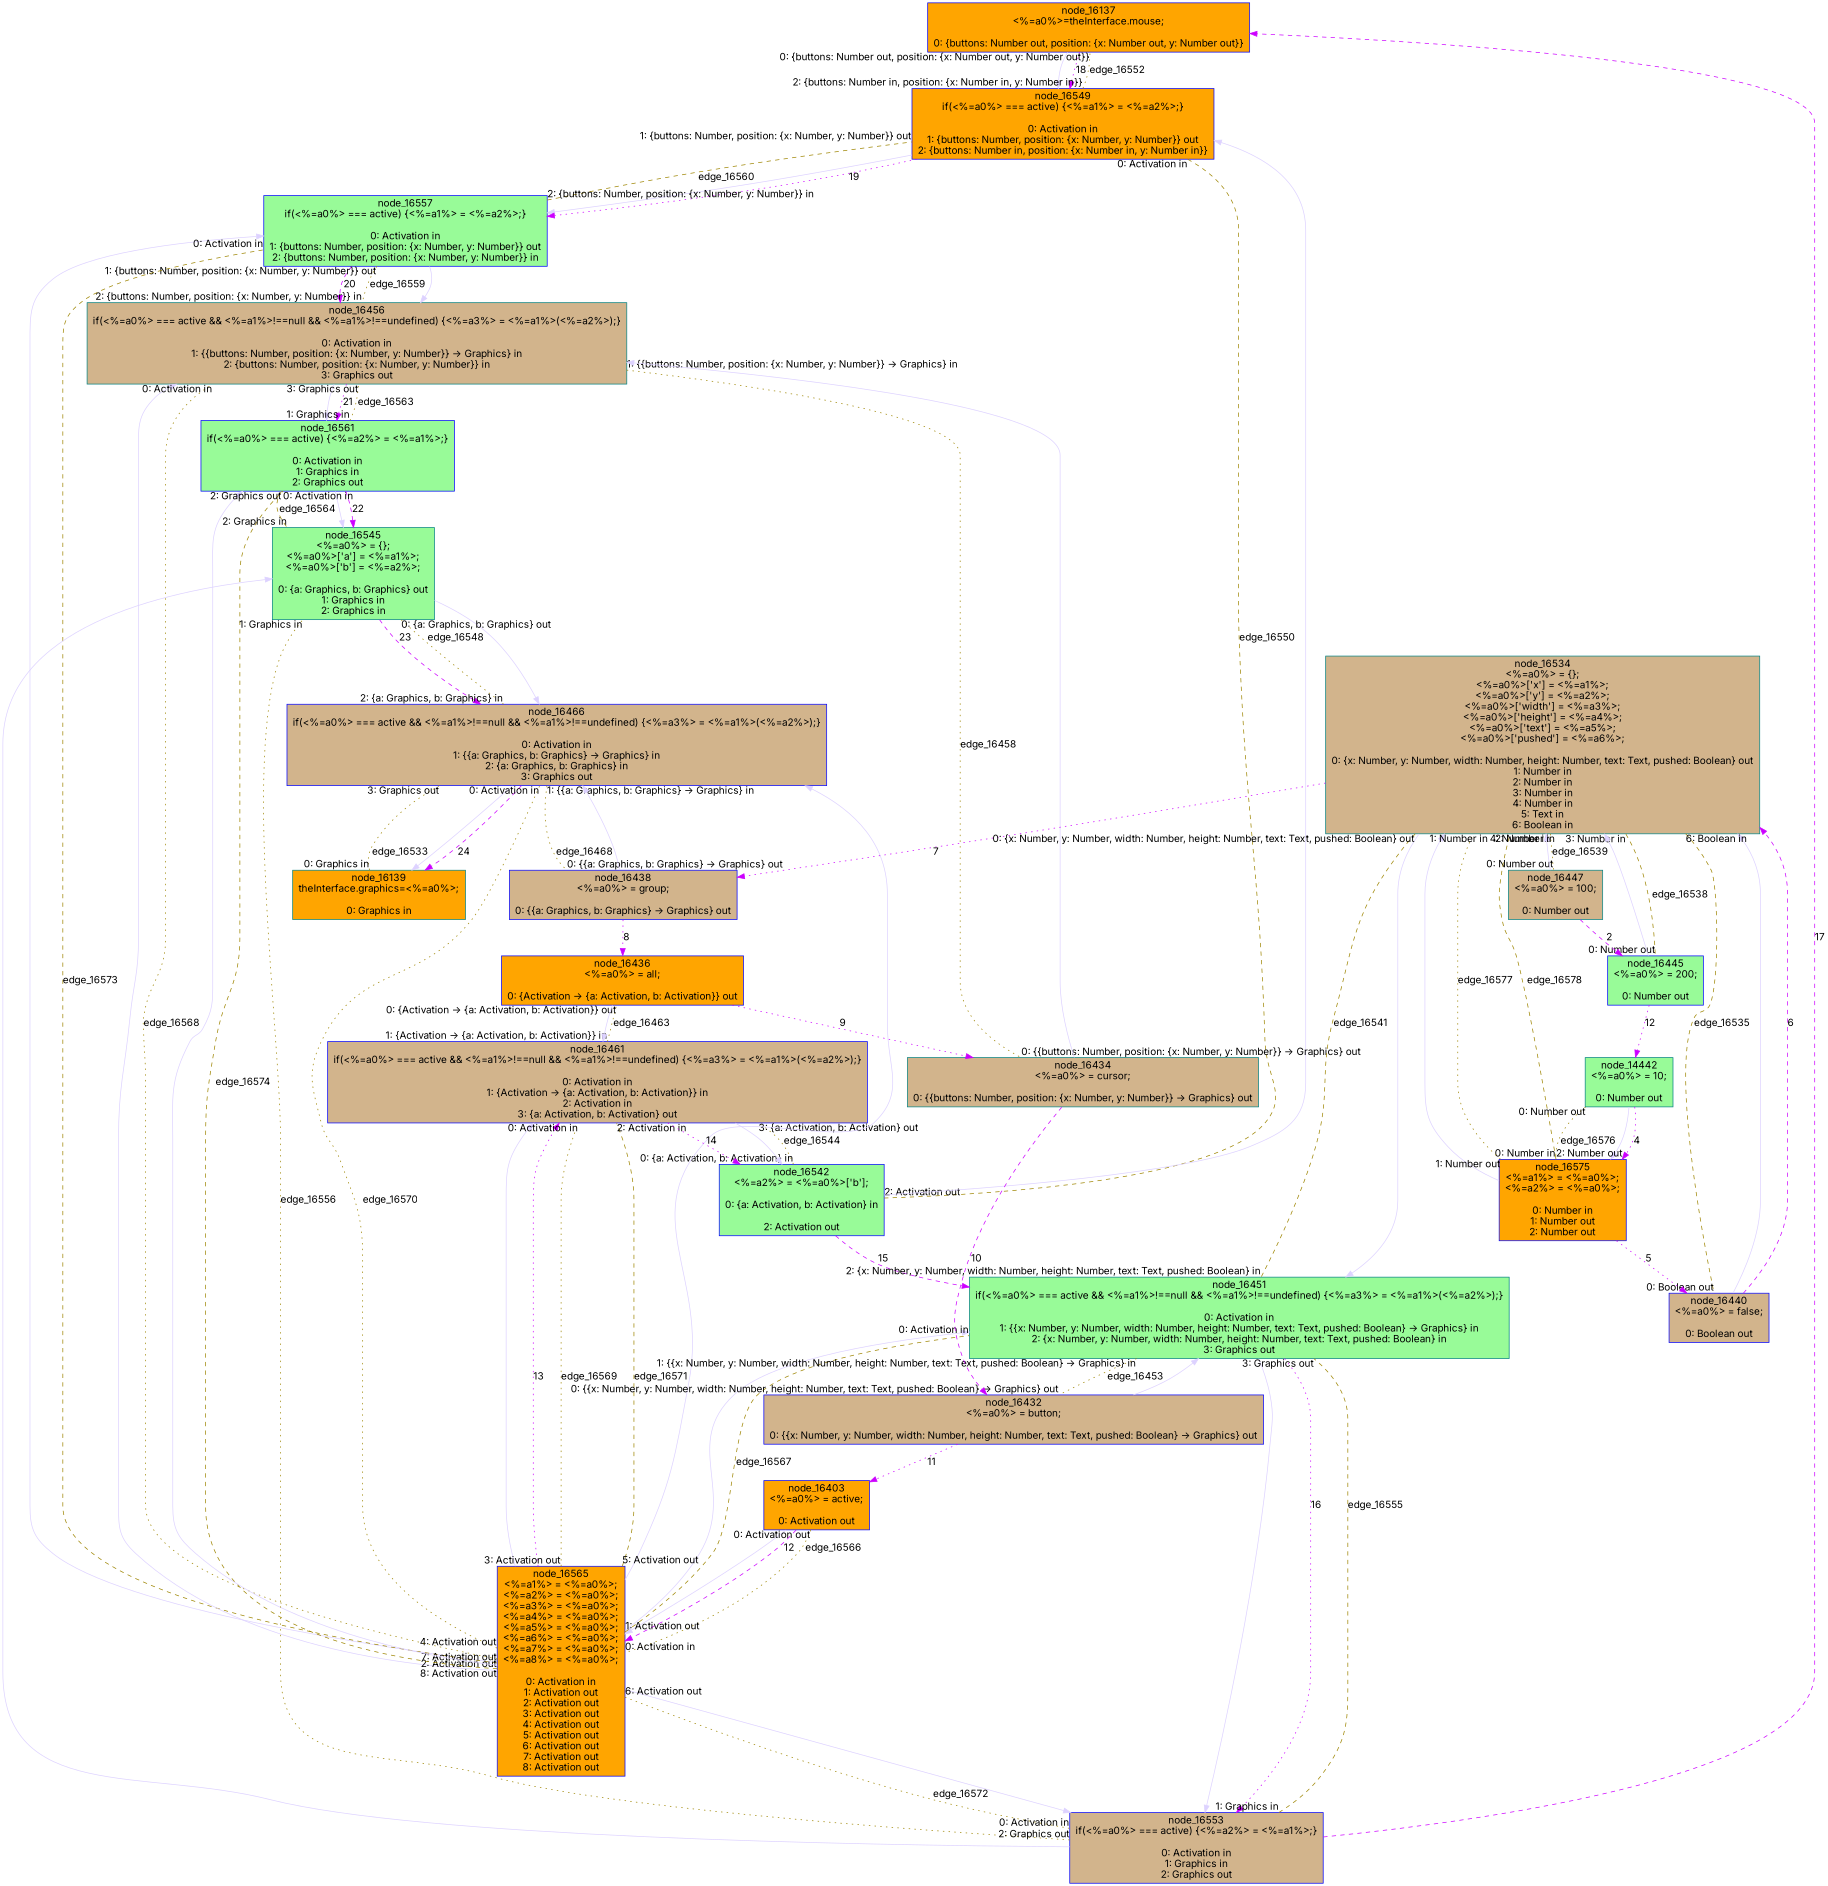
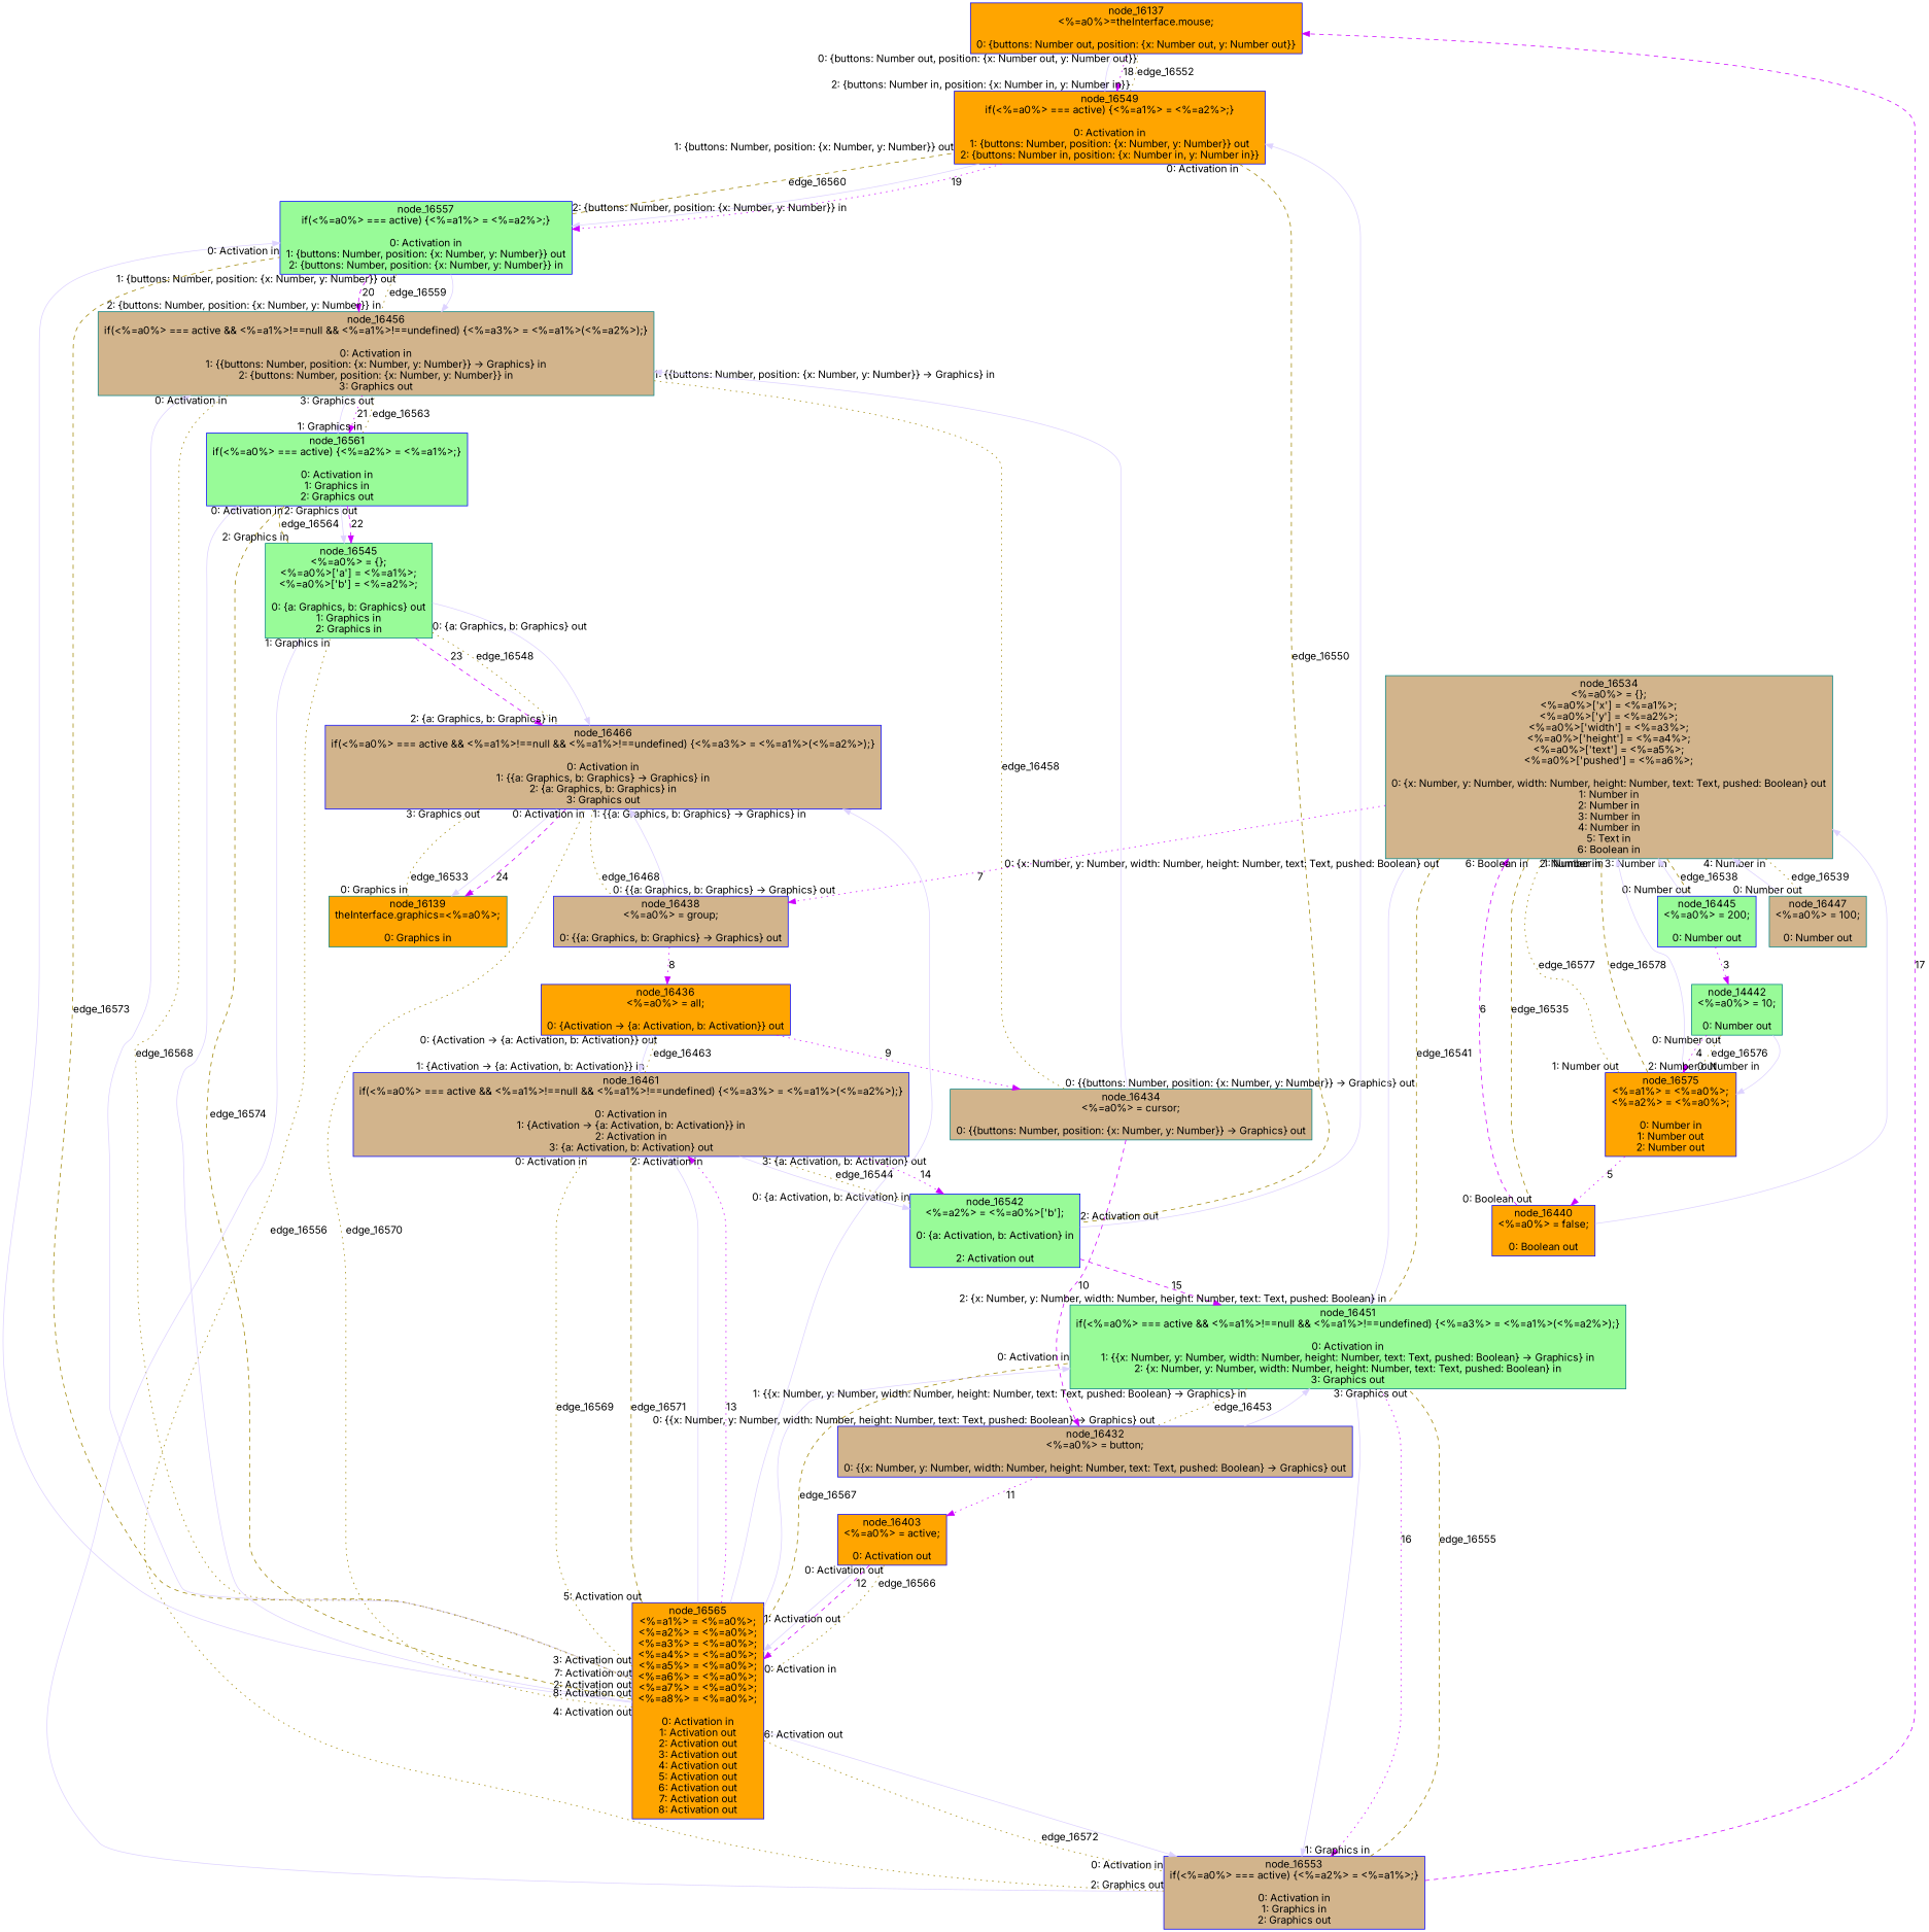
  digraph {
    fontname=Inter
    node [color=blue fillcolor=tan fontname=Inter shape=box style=filled]
    edge [arrowHead=normal arrowsize=1 color="#9d8400" dir=forward fontname=Inter style=dotted]
    n1 [fillcolor=orange label="node_16137\n<%=a0%>=theInterface.mouse;\n\n0: {buttons: Number out, position: {x: Number out, y: Number out}}"]
    n2 [fillcolor=orange label="node_16549\nif(<%=a0%> === active) {<%=a1%> = <%=a2%>;}\n\n0: Activation in\n1: {buttons: Number, position: {x: Number, y: Number}} out\n2: {buttons: Number in, position: {x: Number in, y: Number in}}"]
    n3 [fillcolor=palegreen label="node_16542\n<%=a2%> = <%=a0%>['b'];\n\n0: {a: Activation, b: Activation} in\n\n2: Activation out"]
    n4 [fillcolor=palegreen label="node_16557\nif(<%=a0%> === active) {<%=a1%> = <%=a2%>;}\n\n0: Activation in\n1: {buttons: Number, position: {x: Number, y: Number}} out\n2: {buttons: Number, position: {x: Number, y: Number}} in"]
    n5 [color=teal fillcolor=orange label="node_16139\ntheInterface.graphics=<%=a0%>;\n\n0: Graphics in"]
    n6 [label="node_16466\nif(<%=a0%> === active && <%=a1%>!==null && <%=a1%>!==undefined) {<%=a3%> = <%=a1%>(<%=a2%>);}\n\n0: Activation in\n1: {{a: Graphics, b: Graphics} -> Graphics} in\n2: {a: Graphics, b: Graphics} in\n3: Graphics out"]
    n7 [label="node_16438\n<%=a0%> = group;\n\n0: {{a: Graphics, b: Graphics} -> Graphics} out"]
    n8 [fillcolor=orange label="node_16403\n<%=a0%> = active;\n\n0: Activation out"]
    n9 [fillcolor=orange label="node_16565\n<%=a1%> = <%=a0%>;\n<%=a2%> = <%=a0%>;\n<%=a3%> = <%=a0%>;\n<%=a4%> = <%=a0%>;\n<%=a5%> = <%=a0%>;\n<%=a6%> = <%=a0%>;\n<%=a7%> = <%=a0%>;\n<%=a8%> = <%=a0%>;\n\n0: Activation in\n1: Activation out\n2: Activation out\n3: Activation out\n4: Activation out\n5: Activation out\n6: Activation out\n7: Activation out\n8: Activation out"]
    n10 [color=teal fillcolor=palegreen label="node_16451\nif(<%=a0%> === active && <%=a1%>!==null && <%=a1%>!==undefined) {<%=a3%> = <%=a1%>(<%=a2%>);}\n\n0: Activation in\n1: {{x: Number, y: Number, width: Number, height: Number, text: Text, pushed: Boolean} -> Graphics} in\n2: {x: Number, y: Number, width: Number, height: Number, text: Text, pushed: Boolean} in\n3: Graphics out"]
    n11 [color=teal label="node_16456\nif(<%=a0%> === active && <%=a1%>!==null && <%=a1%>!==undefined) {<%=a3%> = <%=a1%>(<%=a2%>);}\n\n0: Activation in\n1: {{buttons: Number, position: {x: Number, y: Number}} -> Graphics} in\n2: {buttons: Number, position: {x: Number, y: Number}} in\n3: Graphics out"]
    n12 [label="node_16461\nif(<%=a0%> === active && <%=a1%>!==null && <%=a1%>!==undefined) {<%=a3%> = <%=a1%>(<%=a2%>);}\n\n0: Activation in\n1: {Activation -> {a: Activation, b: Activation}} in\n2: Activation in\n3: {a: Activation, b: Activation} out"]
    n13 [label="node_16553\nif(<%=a0%> === active) {<%=a2%> = <%=a1%>;}\n\n0: Activation in\n1: Graphics in\n2: Graphics out"]
    n14 [fillcolor=palegreen label="node_16561\nif(<%=a0%> === active) {<%=a2%> = <%=a1%>;}\n\n0: Activation in\n1: Graphics in\n2: Graphics out"]
    n15 [label="node_16432\n<%=a0%> = button;\n\n0: {{x: Number, y: Number, width: Number, height: Number, text: Text, pushed: Boolean} -> Graphics} out"]
    n16 [color=teal label="node_16434\n<%=a0%> = cursor;\n\n0: {{buttons: Number, position: {x: Number, y: Number}} -> Graphics} out"]
    n17 [fillcolor=orange label="node_16436\n<%=a0%> = all;\n\n0: {Activation -> {a: Activation, b: Activation}} out"]
-   n18 [label="node_16440\n<%=a0%> = false;\n\n0: Boolean out"]
+   n18 [fillcolor=orange label="node_16440\n<%=a0%> = false;\n\n0: Boolean out"]
    n19 [color=teal label="node_16534\n<%=a0%> = {};\n<%=a0%>['x'] = <%=a1%>;\n<%=a0%>['y'] = <%=a2%>;\n<%=a0%>['width'] = <%=a3%>;\n<%=a0%>['height'] = <%=a4%>;\n<%=a0%>['text'] = <%=a5%>;\n<%=a0%>['pushed'] = <%=a6%>;\n\n0: {x: Number, y: Number, width: Number, height: Number, text: Text, pushed: Boolean} out\n1: Number in\n2: Number in\n3: Number in\n4: Number in\n5: Text in\n6: Boolean in"]
    n20 [fillcolor=palegreen label="node_16445\n<%=a0%> = 200;\n\n0: Number out"]
    n21 [color=teal label="node_16447\n<%=a0%> = 100;\n\n0: Number out"]
    n22 [color=teal fillcolor=palegreen label="node_14442\n<%=a0%> = 10;\n\n0: Number out"]
    n23 [fillcolor=orange label="node_16575\n<%=a1%> = <%=a0%>;\n<%=a2%> = <%=a0%>;\n\n0: Number in\n1: Number out\n2: Number out"]
    n24 [color=teal fillcolor=palegreen label="node_16545\n<%=a0%> = {};\n<%=a0%>['a'] = <%=a1%>;\n<%=a0%>['b'] = <%=a2%>;\n\n0: {a: Graphics, b: Graphics} out\n1: Graphics in\n2: Graphics in"]
    n1 -> n2 [color="#ddd2ff" style=""]
    n1 -> n2 [color="#cc00ff" label=18]
    n2 -> n1 [arrowHead=none dir=none headlabel="0: {buttons: Number out, position: {x: Number out, y: Number out}}" label=edge_16552 taillabel="2: {buttons: Number in, position: {x: Number in, y: Number in}}"]
    n2 -> n3 [arrowHead=none dir=none headlabel="2: Activation out" label=edge_16550 style=dashed taillabel="0: Activation in"]
    n2 -> n4 [color="#ddd2ff" style=""]
    n2 -> n4 [color="#cc00ff" label=19]
    n3 -> n2 [color="#ddd2ff" style=""]
    n3 -> n10 [color="#cc00ff" label=15 style=dashed]
    n3 -> n12 [arrowHead=none dir=none headlabel="3: {a: Activation, b: Activation} out" label=edge_16544 taillabel="0: {a: Activation, b: Activation} in"]
    n4 -> n2 [arrowHead=none dir=none headlabel="1: {buttons: Number, position: {x: Number, y: Number}} out" label=edge_16560 style=dashed taillabel="2: {buttons: Number, position: {x: Number, y: Number}} in"]
    n4 -> n11 [color="#ddd2ff" style=""]
    n4 -> n11 [color="#cc00ff" label=20 style=dashed]
    n4 -> n11 [arrowHead=none dir=none headlabel="2: {buttons: Number, position: {x: Number, y: Number}} in" label=edge_16559 taillabel="1: {buttons: Number, position: {x: Number, y: Number}} out"]
    n5 -> n6 [arrowHead=none dir=none headlabel="3: Graphics out" label=edge_16533 taillabel="0: Graphics in"]
    n6 -> n5 [color="#ddd2ff" style=""]
    n6 -> n5 [color="#cc00ff" label=24 style=dashed]
    n6 -> n7 [arrowHead=none dir=none headlabel="0: {{a: Graphics, b: Graphics} -> Graphics} out" label=edge_16468 taillabel="1: {{a: Graphics, b: Graphics} -> Graphics} in"]
    n7 -> n6 [color="#ddd2ff" style=""]
    n7 -> n17 [color="#cc00ff" label=8]
    n8 -> n9 [color="#ddd2ff" style=""]
    n8 -> n9 [color="#cc00ff" label=12 style=dashed]
    n8 -> n9 [arrowHead=none dir=none headlabel="0: Activation in" label=edge_16566 taillabel="0: Activation out"]
    n9 -> n4 [color="#ddd2ff" style=""]
    n9 -> n4 [arrowHead=none dir=none headlabel="0: Activation in" label=edge_16573 style=dashed taillabel="7: Activation out"]
    n9 -> n6 [color="#ddd2ff" style=""]
    n9 -> n6 [arrowHead=none dir=none headlabel="0: Activation in" label=edge_16570 taillabel="4: Activation out"]
    n9 -> n10 [color="#ddd2ff" style=""]
    n9 -> n10 [arrowHead=none dir=none headlabel="0: Activation in" label=edge_16567 style=dashed taillabel="1: Activation out"]
    n9 -> n11 [color="#ddd2ff" style=""]
    n9 -> n11 [arrowHead=none dir=none headlabel="0: Activation in" label=edge_16568 taillabel="2: Activation out"]
    n9 -> n12 [color="#ddd2ff" style=""]
    n9 -> n12 [color="#cc00ff" label=13]
    n9 -> n12 [arrowHead=none dir=none headlabel="0: Activation in" label=edge_16569 taillabel="3: Activation out"]
    n9 -> n12 [arrowHead=none dir=none headlabel="2: Activation in" label=edge_16571 style=dashed taillabel="5: Activation out"]
    n9 -> n13 [color="#ddd2ff" style=""]
    n9 -> n13 [arrowHead=none dir=none headlabel="0: Activation in" label=edge_16572 taillabel="6: Activation out"]
    n9 -> n14 [color="#ddd2ff" style=""]
    n9 -> n14 [arrowHead=none dir=none headlabel="0: Activation in" label=edge_16574 style=dashed taillabel="8: Activation out"]
    n10 -> n13 [color="#ddd2ff" style=""]
    n10 -> n13 [color="#cc00ff" label=16]
    n10 -> n15 [arrowHead=none dir=none headlabel="0: {{x: Number, y: Number, width: Number, height: Number, text: Text, pushed: Boolean} -> Graphics} out" label=edge_16453 taillabel="1: {{x: Number, y: Number, width: Number, height: Number, text: Text, pushed: Boolean} -> Graphics} in"]
    n11 -> n14 [color="#ddd2ff" style=""]
    n11 -> n14 [color="#cc00ff" label=21]
    n11 -> n16 [arrowHead=none dir=none headlabel="0: {{buttons: Number, position: {x: Number, y: Number}} -> Graphics} out" label=edge_16458 taillabel="1: {{buttons: Number, position: {x: Number, y: Number}} -> Graphics} in"]
    n12 -> n3 [color="#ddd2ff" style=""]
    n12 -> n3 [color="#cc00ff" label=14]
    n12 -> n17 [arrowHead=none dir=none headlabel="0: {Activation -> {a: Activation, b: Activation}} out" label=edge_16463 taillabel="1: {Activation -> {a: Activation, b: Activation}} in"]
    n13 -> n1 [color="#cc00ff" label=17 style=dashed]
    n13 -> n10 [arrowHead=none dir=none headlabel="3: Graphics out" label=edge_16555 style=dashed taillabel="1: Graphics in"]
    n13 -> n24 [color="#ddd2ff" style=""]
    n13 -> n24 [arrowHead=none dir=none headlabel="1: Graphics in" label=edge_16556 taillabel="2: Graphics out"]
    n14 -> n11 [arrowHead=none dir=none headlabel="3: Graphics out" label=edge_16563 taillabel="1: Graphics in"]
    n14 -> n24 [color="#ddd2ff" style=""]
    n14 -> n24 [color="#cc00ff" label=22 style=dashed]
    n14 -> n24 [arrowHead=none dir=none headlabel="2: Graphics in" label=edge_16564 style=dashed taillabel="2: Graphics out"]
    n15 -> n8 [color="#cc00ff" label=11]
    n15 -> n10 [color="#ddd2ff" style=""]
    n16 -> n11 [color="#ddd2ff" style=""]
    n16 -> n15 [color="#cc00ff" label=10 style=dashed]
    n17 -> n12 [color="#ddd2ff" style=""]
    n17 -> n16 [color="#cc00ff" label=9]
    n18 -> n19 [color="#ddd2ff" style=""]
    n18 -> n19 [color="#cc00ff" label=6 style=dashed]
    n19 -> n7 [color="#cc00ff" label=7]
    n19 -> n10 [color="#ddd2ff" style=""]
    n19 -> n10 [arrowHead=none dir=none headlabel="2: {x: Number, y: Number, width: Number, height: Number, text: Text, pushed: Boolean} in" label=edge_16541 style=dashed taillabel="0: {x: Number, y: Number, width: Number, height: Number, text: Text, pushed: Boolean} out"]
    n19 -> n18 [arrowHead=none dir=none headlabel="0: Boolean out" label=edge_16535 style=dashed taillabel="6: Boolean in"]
    n19 -> n20 [arrowHead=none dir=none headlabel="0: Number out" label=edge_16538 style=dashed taillabel="3: Number in"]
    n19 -> n21 [arrowHead=none dir=none headlabel="0: Number out" label=edge_16539 taillabel="4: Number in"]
    n20 -> n19 [color="#ddd2ff" style=""]
-   n20 -> n22 [color="#cc00ff" label=12]
+   n20 -> n22 [color="#cc00ff" label=3]
    n21 -> n19 [color="#ddd2ff" style=""]
-   n21 -> n20 [color="#cc00ff" label=2 style=dashed]
    n22 -> n23 [color="#ddd2ff" style=""]
    n22 -> n23 [color="#cc00ff" label=4]
    n22 -> n23 [arrowHead=none dir=none headlabel="0: Number in" label=edge_16576 taillabel="0: Number out"]
    n23 -> n18 [color="#cc00ff" label=5]
    n23 -> n19 [color="#ddd2ff" style=""]
    n23 -> n19 [arrowHead=none dir=none headlabel="1: Number in" label=edge_16577 taillabel="1: Number out"]
    n23 -> n19 [arrowHead=none dir=none headlabel="2: Number in" label=edge_16578 style=dashed taillabel="2: Number out"]
    n24 -> n6 [color="#ddd2ff" style=""]
    n24 -> n6 [color="#cc00ff" label=23 style=dashed]
    n24 -> n6 [arrowHead=none dir=none headlabel="2: {a: Graphics, b: Graphics} in" label=edge_16548 taillabel="0: {a: Graphics, b: Graphics} out"]
  }
